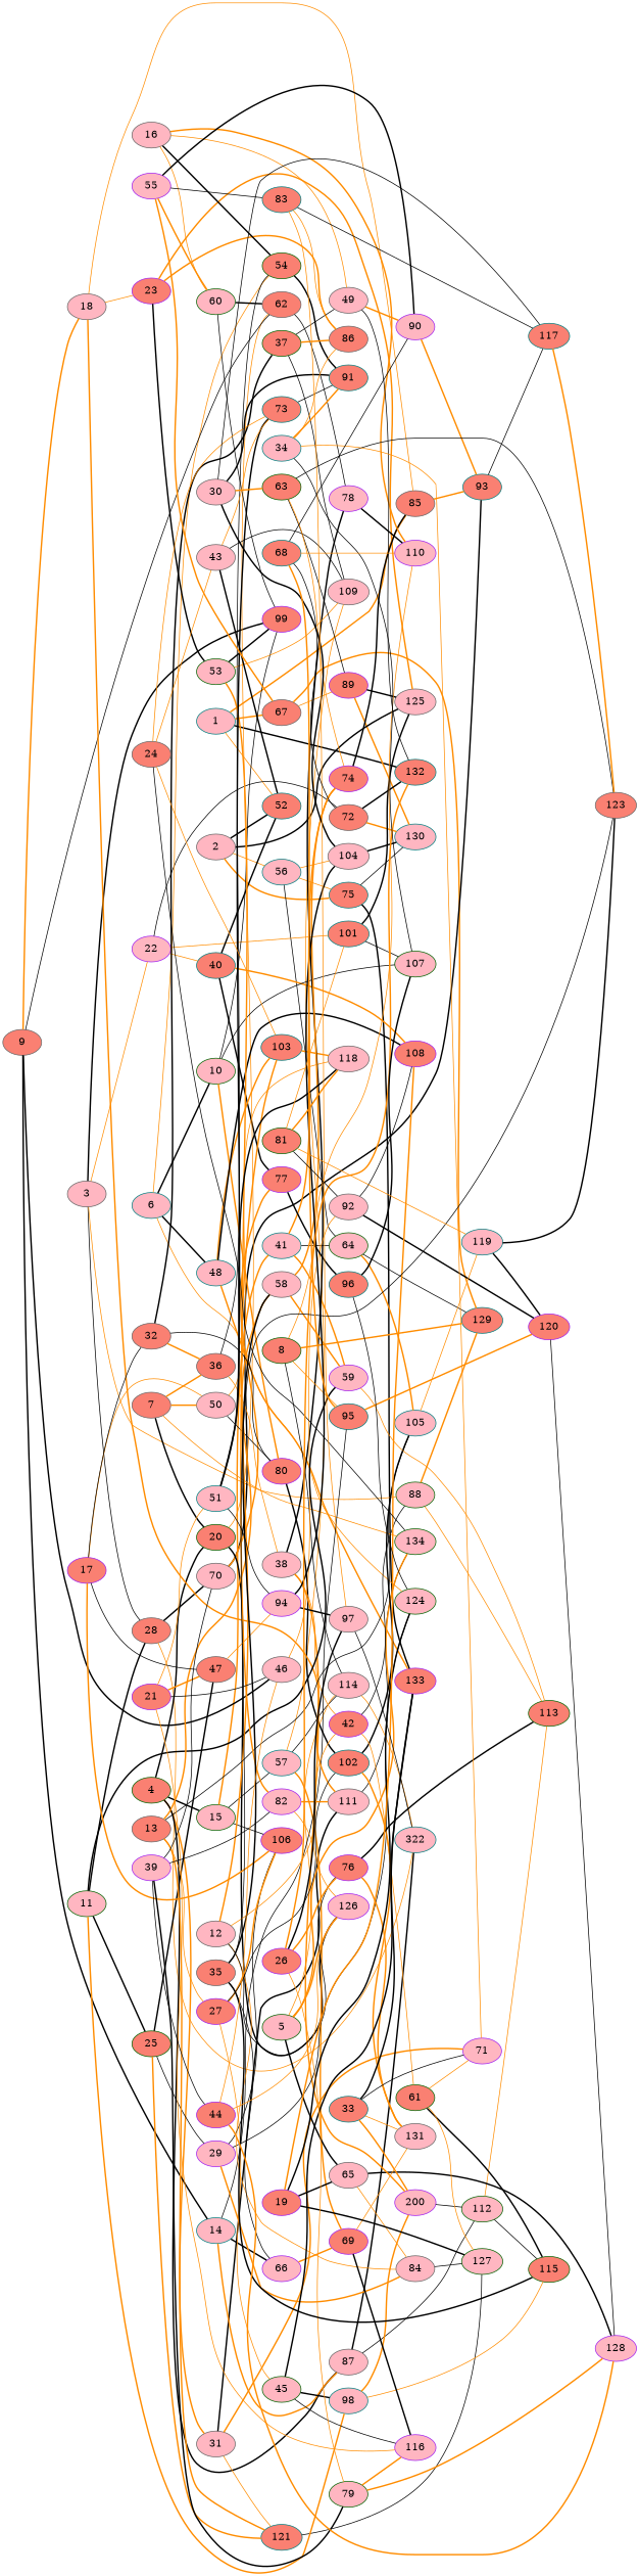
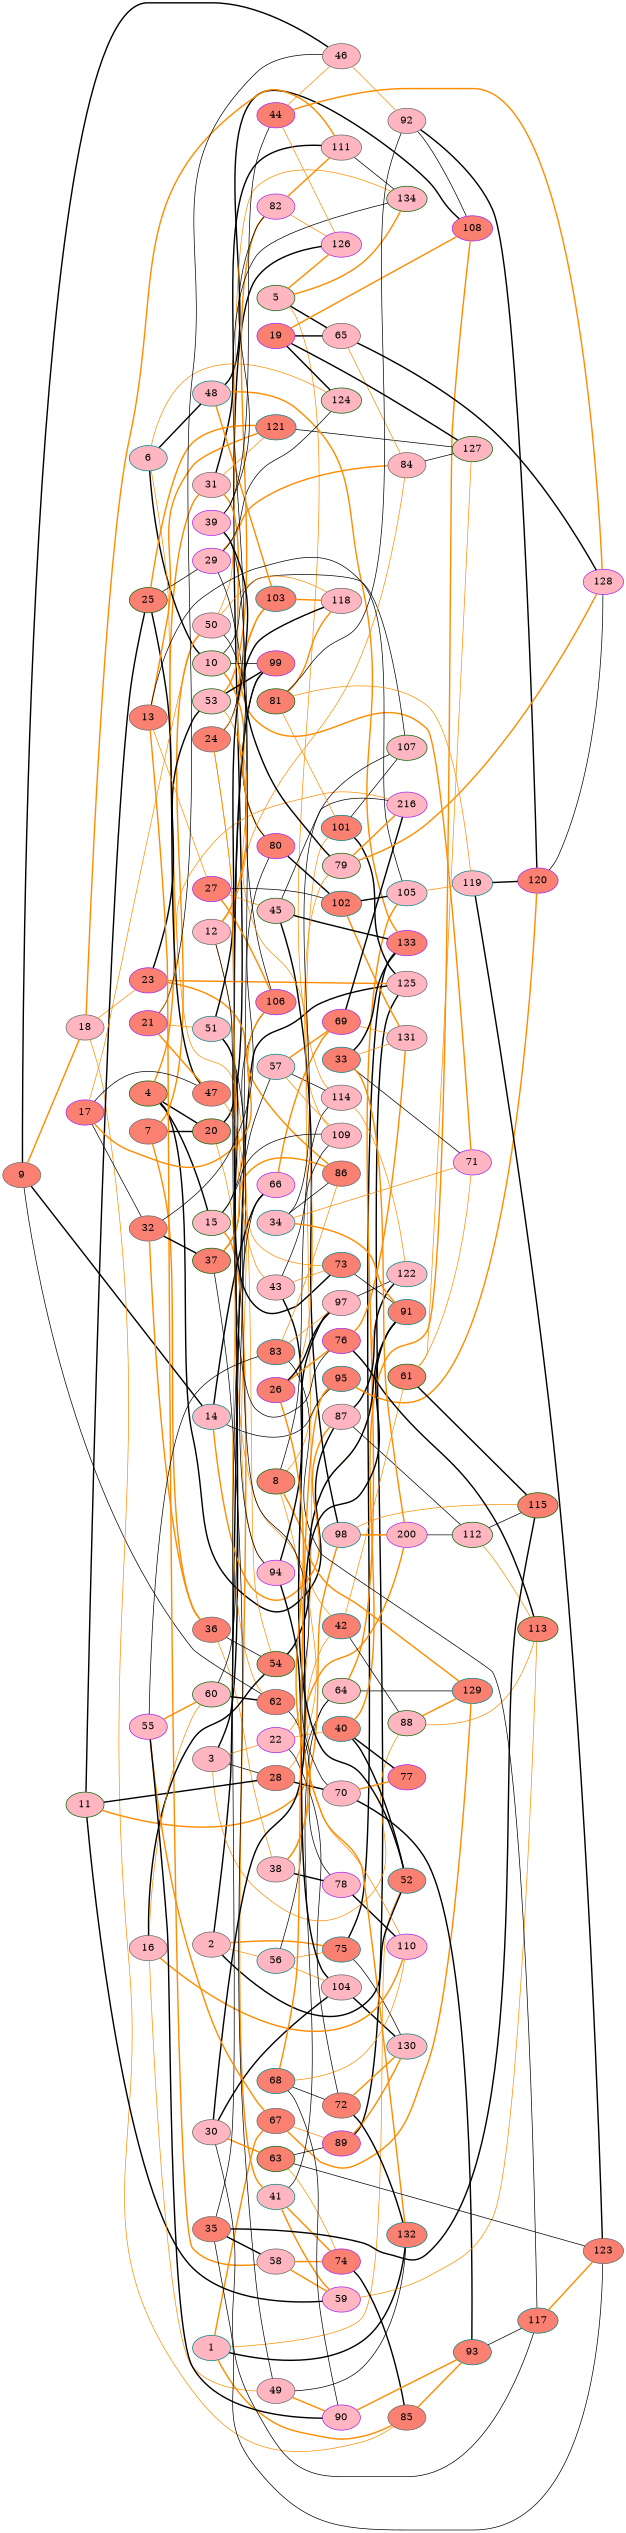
  graph {
    rankdir=LR
    node [color=gray40 fillcolor=lightpink style=filled]
    edge [color=black style=bold]
    1 [color=teal]
    52 [color=teal fillcolor=salmon]
    67 [fillcolor=salmon]
    85 [fillcolor=salmon]
    132 [color=teal fillcolor=salmon]
    129 [color=teal fillcolor=salmon]
    89 [color=purple fillcolor=salmon]
    93 [color=teal fillcolor=salmon]
    2
    56 [color=teal]
    75 [color=teal fillcolor=salmon]
    125
    104
    64 [color=darkgreen]
    133 [color=purple fillcolor=salmon]
    130 [color=teal]
    22 [color=purple]
    3
    28 [fillcolor=salmon]
    88 [color=darkgreen]
    99 [color=purple fillcolor=salmon]
    40 [color=teal fillcolor=salmon]
    72 [fillcolor=salmon]
    101 [color=teal fillcolor=salmon]
    70
-   122 [color=teal label=322]
+   122 [color=teal]
    113 [color=darkgreen fillcolor=salmon]
    4 [color=darkgreen fillcolor=salmon]
    15 [color=darkgreen]
    20 [color=darkgreen fillcolor=salmon]
    31
    87
    41 [color=teal]
    57 [color=teal]
    106 [color=purple fillcolor=salmon]
    126 [color=purple]
    62 [fillcolor=salmon]
    121 [color=teal fillcolor=salmon]
    111
    71 [color=purple]
    112 [color=darkgreen]
    5 [color=darkgreen]
    65
    114
    134 [color=darkgreen]
    84
    128 [color=purple]
    6 [color=teal]
    10 [color=darkgreen]
    48 [color=teal]
    54 [color=darkgreen fillcolor=salmon]
    124 [color=darkgreen]
    80 [color=purple fillcolor=salmon]
    107 [color=darkgreen]
    103 [color=teal fillcolor=salmon]
    108 [color=purple fillcolor=salmon]
    91 [color=teal fillcolor=salmon]
    7 [fillcolor=salmon]
    36 [fillcolor=salmon]
    50
    38
    118
    8 [color=darkgreen fillcolor=salmon]
    95 [color=teal fillcolor=salmon]
    110 [color=purple]
    120 [color=purple fillcolor=salmon]
    9 [fillcolor=salmon]
    14 [color=teal]
    18
    46
    66 [color=purple]
    23 [color=purple fillcolor=salmon]
    92
    78 [color=purple]
    102 [color=teal fillcolor=salmon]
    11 [color=darkgreen]
    25 [color=darkgreen fillcolor=salmon]
    59 [color=purple]
    98 [color=teal]
    47 [fillcolor=salmon]
    29 [color=purple]
    n82 [color=purple label=200]
    115 [color=darkgreen fillcolor=salmon]
-   42 [color=purple fillcolor=salmon]
+   42 [color=teal fillcolor=salmon]
    12
    76 [color=purple fillcolor=salmon]
    61 [color=darkgreen fillcolor=salmon]
    131
    127 [color=darkgreen]
    13 [fillcolor=salmon]
    27 [color=purple fillcolor=salmon]
    58
    105 [color=teal]
    45 [color=darkgreen]
    74 [color=purple fillcolor=salmon]
    119 [color=teal]
    69 [color=purple fillcolor=salmon]
    109
    16
    49
    60 [color=darkgreen]
    90 [color=purple]
    17 [color=purple fillcolor=salmon]
    32 [fillcolor=salmon]
    37 [color=darkgreen fillcolor=salmon]
    94 [color=purple]
    53 [color=darkgreen]
    86 [fillcolor=salmon]
    19 [color=purple fillcolor=salmon]
    21 [color=purple fillcolor=salmon]
    51 [color=teal]
-   116 [color=purple]
+   116 [color=purple label=216]
    73 [color=teal fillcolor=salmon]
    77 [color=purple fillcolor=salmon]
    82 [color=purple]
    24 [fillcolor=salmon]
    43
    26 [color=purple fillcolor=salmon]
    79 [color=darkgreen]
    97
    63 [color=darkgreen fillcolor=salmon]
    30
    117 [color=teal fillcolor=salmon]
    123 [fillcolor=salmon]
    33 [color=teal fillcolor=salmon]
    34 [color=teal]
    35 [fillcolor=salmon]
    39 [color=purple]
    44 [color=purple fillcolor=salmon]
-   96 [color=teal fillcolor=salmon]
    55 [color=purple]
    83 [color=teal fillcolor=salmon]
    68 [color=teal fillcolor=salmon]
    81 [color=darkgreen fillcolor=salmon]
    1 -- 52 [color=darkorange style=solid]
    1 -- 67 [color=darkorange]
    1 -- 85 [color=darkorange]
    1 -- 132
    67 -- 129 [color=darkorange]
    67 -- 89 [color=darkorange style=solid]
    85 -- 93 [color=darkorange]
    89 -- 125
    89 -- 130 [color=darkorange]
    93 -- 117 [style=solid]
    2 -- 52
    2 -- 56 [color=darkorange style=solid]
    2 -- 75 [color=darkorange]
    2 -- 125
    56 -- 75 [color=darkorange style=solid]
    56 -- 104 [color=darkorange style=solid]
    56 -- 64 [style=solid]
    75 -- 133
    75 -- 130 [style=solid]
    104 -- 130
    64 -- 129 [style=solid]
    64 -- 105 [color=darkorange]
    22 -- 40 [color=darkorange style=solid]
    22 -- 72 [style=solid]
    22 -- 101 [color=darkorange style=solid]
    3 -- 22 [color=darkorange style=solid]
    3 -- 28 [style=solid]
    3 -- 88 [color=darkorange style=solid]
    3 -- 99
    28 -- 70
    28 -- 122 [color=darkorange style=solid]
    88 -- 129 [color=darkorange]
    88 -- 113 [color=darkorange style=solid]
    40 -- 52
    40 -- 108 [color=darkorange]
    40 -- 77
    72 -- 132
    72 -- 130 [color=darkorange]
    101 -- 125
    101 -- 107 [style=solid]
    70 -- 93
    70 -- 77 [color=darkorange]
    4 -- 15
    4 -- 20
    4 -- 31 [color=darkorange]
    4 -- 87
    15 -- 41 [color=darkorange]
    15 -- 57 [style=solid]
    15 -- 106 [style=solid]
    20 -- 126
    20 -- 62 [color=darkorange style=solid]
    31 -- 121 [color=darkorange style=solid]
    31 -- 111
    31 -- 71 [color=darkorange]
    87 -- 122
    87 -- 112 [style=solid]
    41 -- 64 [style=solid]
    41 -- 59 [color=darkorange]
    41 -- 74 [color=darkorange]
    57 -- 114 [style=solid]
    57 -- 69 [color=darkorange]
    57 -- 109 [color=darkorange style=solid]
    62 -- 78 [style=solid]
    121 -- 127 [style=solid]
    111 -- 134 [style=solid]
    112 -- 113 [color=darkorange style=solid]
    112 -- 115 [style=solid]
    5 -- 126 [color=darkorange]
    5 -- 65
    5 -- 114 [color=darkorange style=solid]
    5 -- 134 [color=darkorange]
    65 -- 84 [color=darkorange style=solid]
    65 -- 128
    114 -- 122 [color=darkorange style=solid]
    84 -- 127 [style=solid]
    6 -- 10
    6 -- 48
    6 -- 54 [color=darkorange style=solid]
    6 -- 124 [color=darkorange style=solid]
    10 -- 99 [style=solid]
    10 -- 80 [color=darkorange]
    10 -- 107 [style=solid]
    48 -- 133 [color=darkorange]
    48 -- 103 [color=darkorange]
    48 -- 108
    54 -- 91
    80 -- 102
    103 -- 118 [color=darkorange]
    7 -- 20
-   7 -- 134 [color=darkorange style=solid]
+   50 -- 134 [color=darkorange style=solid]
    7 -- 36 [color=darkorange]
    7 -- 50 [color=darkorange]
    36 -- 54 [style=solid]
    36 -- 38 [color=darkorange style=solid]
    50 -- 80 [style=solid]
    50 -- 118 [color=darkorange style=solid]
    38 -- 78
    38 -- n82 [color=darkorange]
    38 -- 42 [color=darkorange style=solid]
    8 -- 129 [color=darkorange]
    8 -- 114 [style=solid]
    8 -- 95 [color=darkorange style=solid]
    8 -- 110 [color=darkorange style=solid]
    95 -- 120 [color=darkorange]
    120 -- 128 [style=solid]
    9 -- 62 [style=solid]
    9 -- 14
    9 -- 18 [color=darkorange]
    9 -- 46
    14 -- 87 [color=darkorange]
    14 -- 95 [style=solid]
    14 -- 66
    18 -- 85 [color=darkorange style=solid]
    18 -- 111 [color=darkorange]
    18 -- 23 [color=darkorange style=solid]
    46 -- 92 [color=darkorange style=solid]
    66 -- 69 [color=darkorange]
    23 -- 125 [color=darkorange]
    23 -- 53
    23 -- 86 [color=darkorange]
    92 -- 108 [style=solid]
    92 -- 120
    78 -- 110
    102 -- 131 [color=darkorange]
    102 -- 105
    11 -- 28
    11 -- 25
    11 -- 59
    11 -- 98 [color=darkorange]
    25 -- 121 [color=darkorange]
    25 -- 47
    25 -- 29 [style=solid]
    59 -- 113 [color=darkorange style=solid]
    98 -- n82 [color=darkorange]
    98 -- 115 [color=darkorange style=solid]
    47 -- 94 [color=darkorange style=solid]
    29 -- 106 [style=solid]
    29 -- 84 [color=darkorange]
    29 -- 124 [style=solid]
    n82 -- 112 [style=solid]
    42 -- 88 [style=solid]
    42 -- 61 [color=darkorange style=solid]
    12 -- 84 [color=darkorange style=solid]
    12 -- 103 [color=darkorange]
    12 -- 42 [color=darkorange style=solid]
    12 -- 76 [style=solid]
    76 -- 113
    76 -- 131 [color=darkorange]
    61 -- 71 [color=darkorange style=solid]
    61 -- 115
    61 -- 127 [color=darkorange style=solid]
    13 -- 121 [color=darkorange]
    13 -- 27 [color=darkorange style=solid]
    13 -- 58 [color=darkorange]
    13 -- 105 [style=solid]
    27 -- 106 [color=darkorange]
    27 -- 102 [style=solid]
    27 -- 45 [color=darkorange style=solid]
    58 -- 59 [color=darkorange]
    58 -- 74 [color=darkorange]
    105 -- 119 [color=darkorange style=solid]
    45 -- 133
    45 -- 98
    45 -- 116 [style=solid]
    74 -- 85
    119 -- 120
    119 -- 123
    69 -- 131 [color=darkorange style=solid]
    69 -- 116
    16 -- 54
    16 -- 110 [color=darkorange]
    16 -- 49 [color=darkorange style=solid]
    16 -- 60 [color=darkorange style=solid]
    49 -- 132 [style=solid]
    49 -- 90 [color=darkorange]
    60 -- 99 [style=solid]
    60 -- 62
    90 -- 93 [color=darkorange]
    17 -- 106 [color=darkorange]
    17 -- 50 [color=darkorange style=solid]
    17 -- 47 [style=solid]
    17 -- 32 [style=solid]
    32 -- 80 [style=solid]
    32 -- 36 [color=darkorange]
    32 -- 37
    37 -- 109 [style=solid]
    37 -- 49 [style=solid]
    37 -- 86 [color=darkorange]
    94 -- 104
    94 -- 97
    53 -- 99
    53 -- 109 [color=darkorange style=solid]
    53 -- 82 [color=darkorange]
    19 -- 65
    19 -- 124
    19 -- 108 [color=darkorange]
    19 -- 127
    21 -- 46 [style=solid]
    21 -- 47 [color=darkorange]
    21 -- 51 [color=darkorange style=solid]
    21 -- 116 [color=darkorange style=solid]
    51 -- 118
    51 -- 94 [style=solid]
    51 -- 73
    73 -- 91 [style=solid]
-   77 -- 96
    82 -- 126 [color=darkorange style=solid]
    82 -- 111 [color=darkorange]
    24 -- 134 [style=solid]
    24 -- 103 [color=darkorange style=solid]
    24 -- 73 [color=darkorange style=solid]
    24 -- 43 [color=darkorange style=solid]
    43 -- 52
    43 -- 109 [style=solid]
    43 -- 73 [color=darkorange style=solid]
    26 -- 132 [color=darkorange]
    26 -- 76 [color=darkorange]
    26 -- 79 [color=darkorange style=solid]
    26 -- 97
    79 -- 128 [color=darkorange]
    79 -- 116 [color=darkorange]
    97 -- 122 [style=solid]
    63 -- 89 [style=solid]
    63 -- 74 [color=darkorange style=solid]
    63 -- 123 [style=solid]
    30 -- 104
    30 -- 91
    30 -- 63 [color=darkorange]
    30 -- 117 [style=solid]
    117 -- 123 [color=darkorange]
    33 -- 133
    33 -- 71 [style=solid]
    33 -- n82 [color=darkorange]
    33 -- 131 [color=darkorange style=solid]
    34 -- 71 [color=darkorange style=solid]
    34 -- 107 [style=solid]
    34 -- 91 [color=darkorange]
-   34 -- 86 [color=darkorange style=solid]
+   34 -- 86 [style=solid]
    35 -- 66 [style=solid]
    35 -- 115
    35 -- 58
    35 -- 123 [style=solid]
    39 -- 70 [style=solid]
    39 -- 82 [style=solid]
    39 -- 79
    39 -- 44 [style=solid]
    44 -- 126 [color=darkorange style=solid]
    44 -- 128 [color=darkorange]
    44 -- 46 [color=darkorange style=solid]
-   96 -- 124 [style=solid]
-   96 -- 107
    55 -- 67 [color=darkorange]
    55 -- 60 [color=darkorange]
    55 -- 90
    55 -- 83 [style=solid]
    83 -- 86 [color=darkorange style=solid]
    83 -- 97 [color=darkorange style=solid]
    83 -- 117 [style=solid]
    68 -- 72 [style=solid]
    68 -- 95 [color=darkorange]
    68 -- 110 [color=darkorange style=solid]
    68 -- 90 [style=solid]
    81 -- 101 [color=darkorange style=solid]
    81 -- 118 [color=darkorange]
    81 -- 92 [style=solid]
    81 -- 119 [color=darkorange style=solid]
  }
